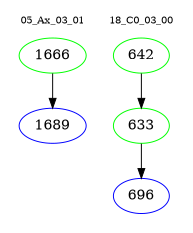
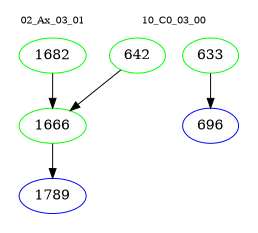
  digraph {
    fontname="DejaVu Serif"
    node [color=green fontname="DejaVu Serif"]
    edge [color=black fontname="DejaVu Serif"]
+   n1 [label=1682]
    n2 [label=1666]
-   n3 [color=blue label=1689]
+   n3 [color=blue label=1789]
    n4 [label=642]
    n5 [label=633]
    n6 [color=blue label=696]
    subgraph cluster_1 {
      color=white
      fontsize=10
-     label="05_Ax_03_01"
+     label="02_Ax_03_01"
+     n1
      n2
      n3
    }
    subgraph cluster_2 {
      color=white
      fontsize=10
-     label="18_C0_03_00"
+     label="10_C0_03_00"
      n4
      n5
      n6
    }
+   n1 -> n2
    n2 -> n3
-   n4 -> n5
+   n4 -> n2
    n5 -> n6
  }
